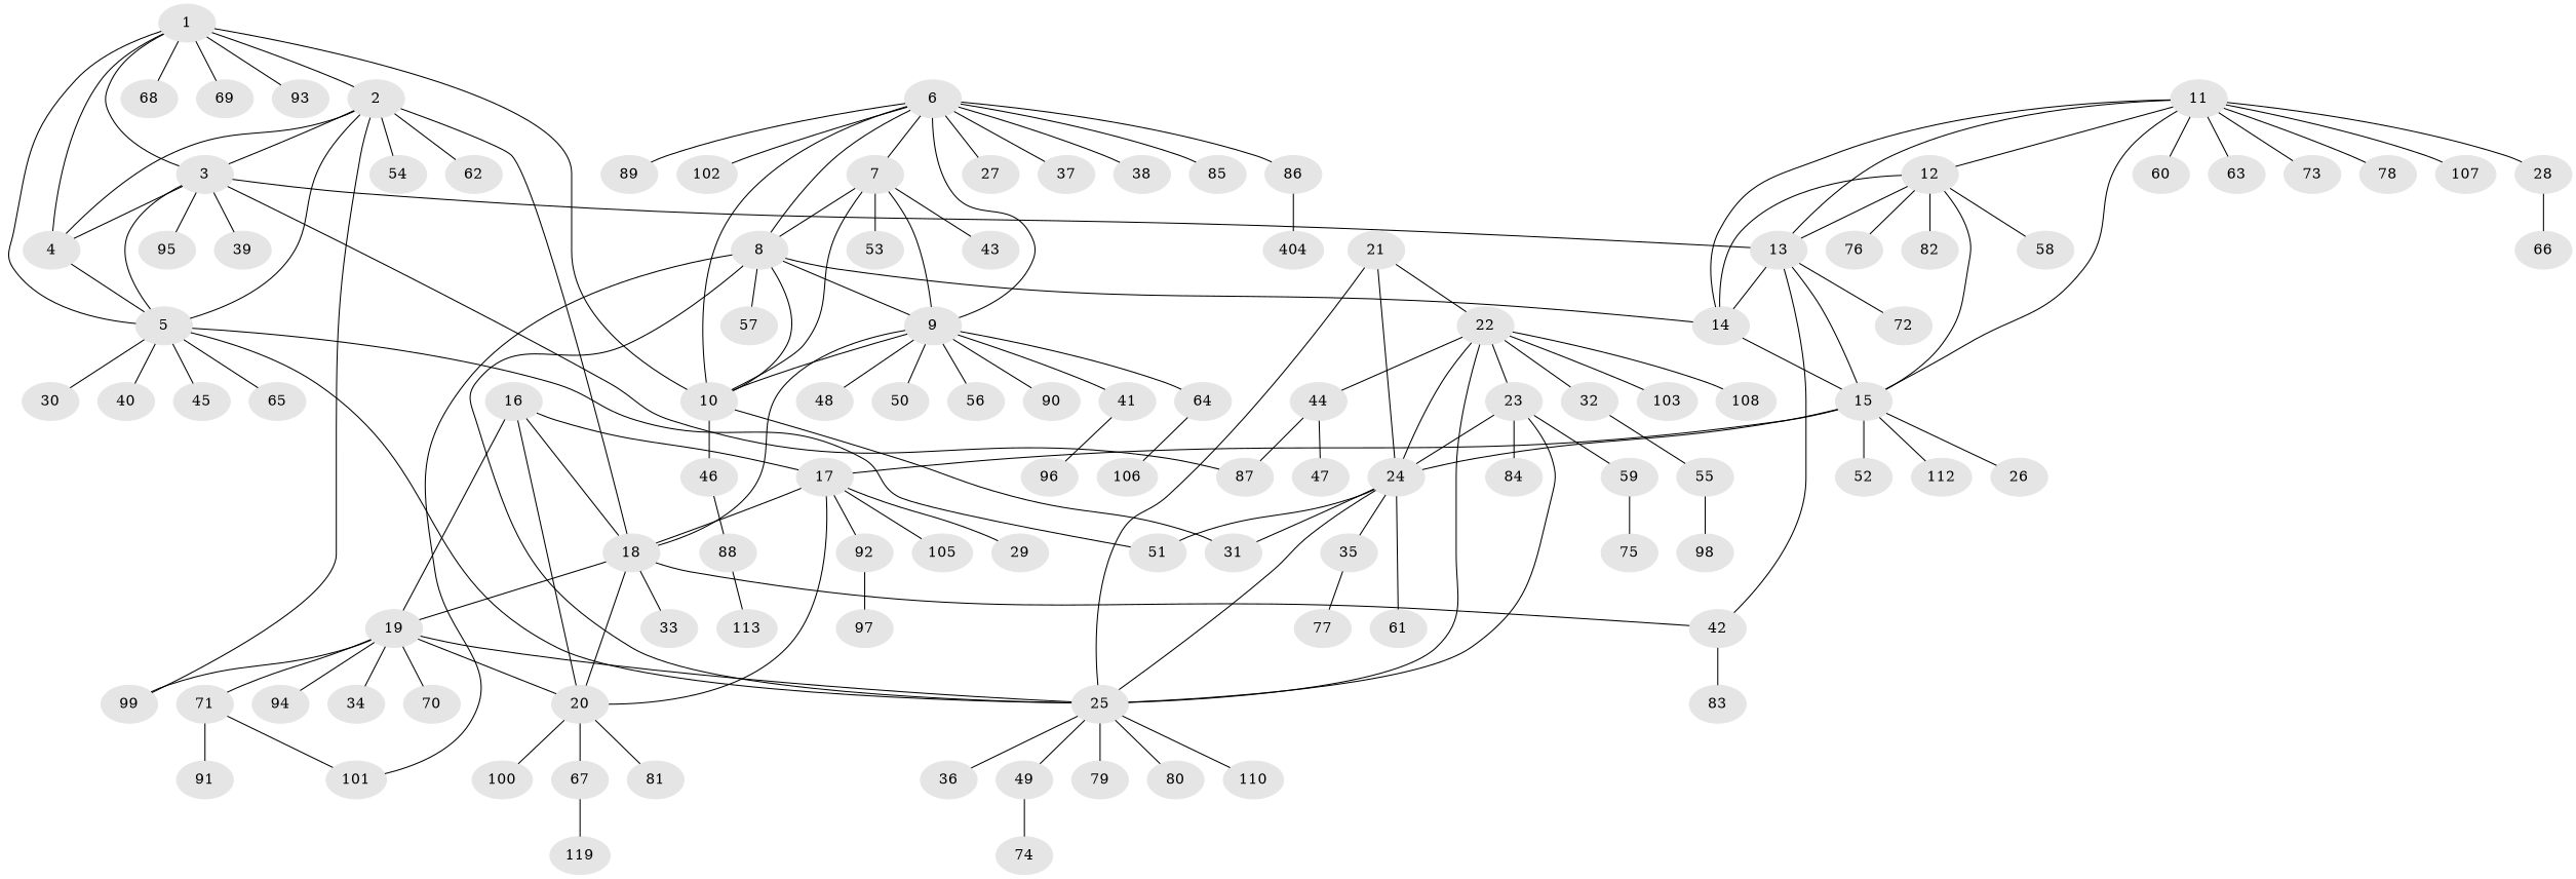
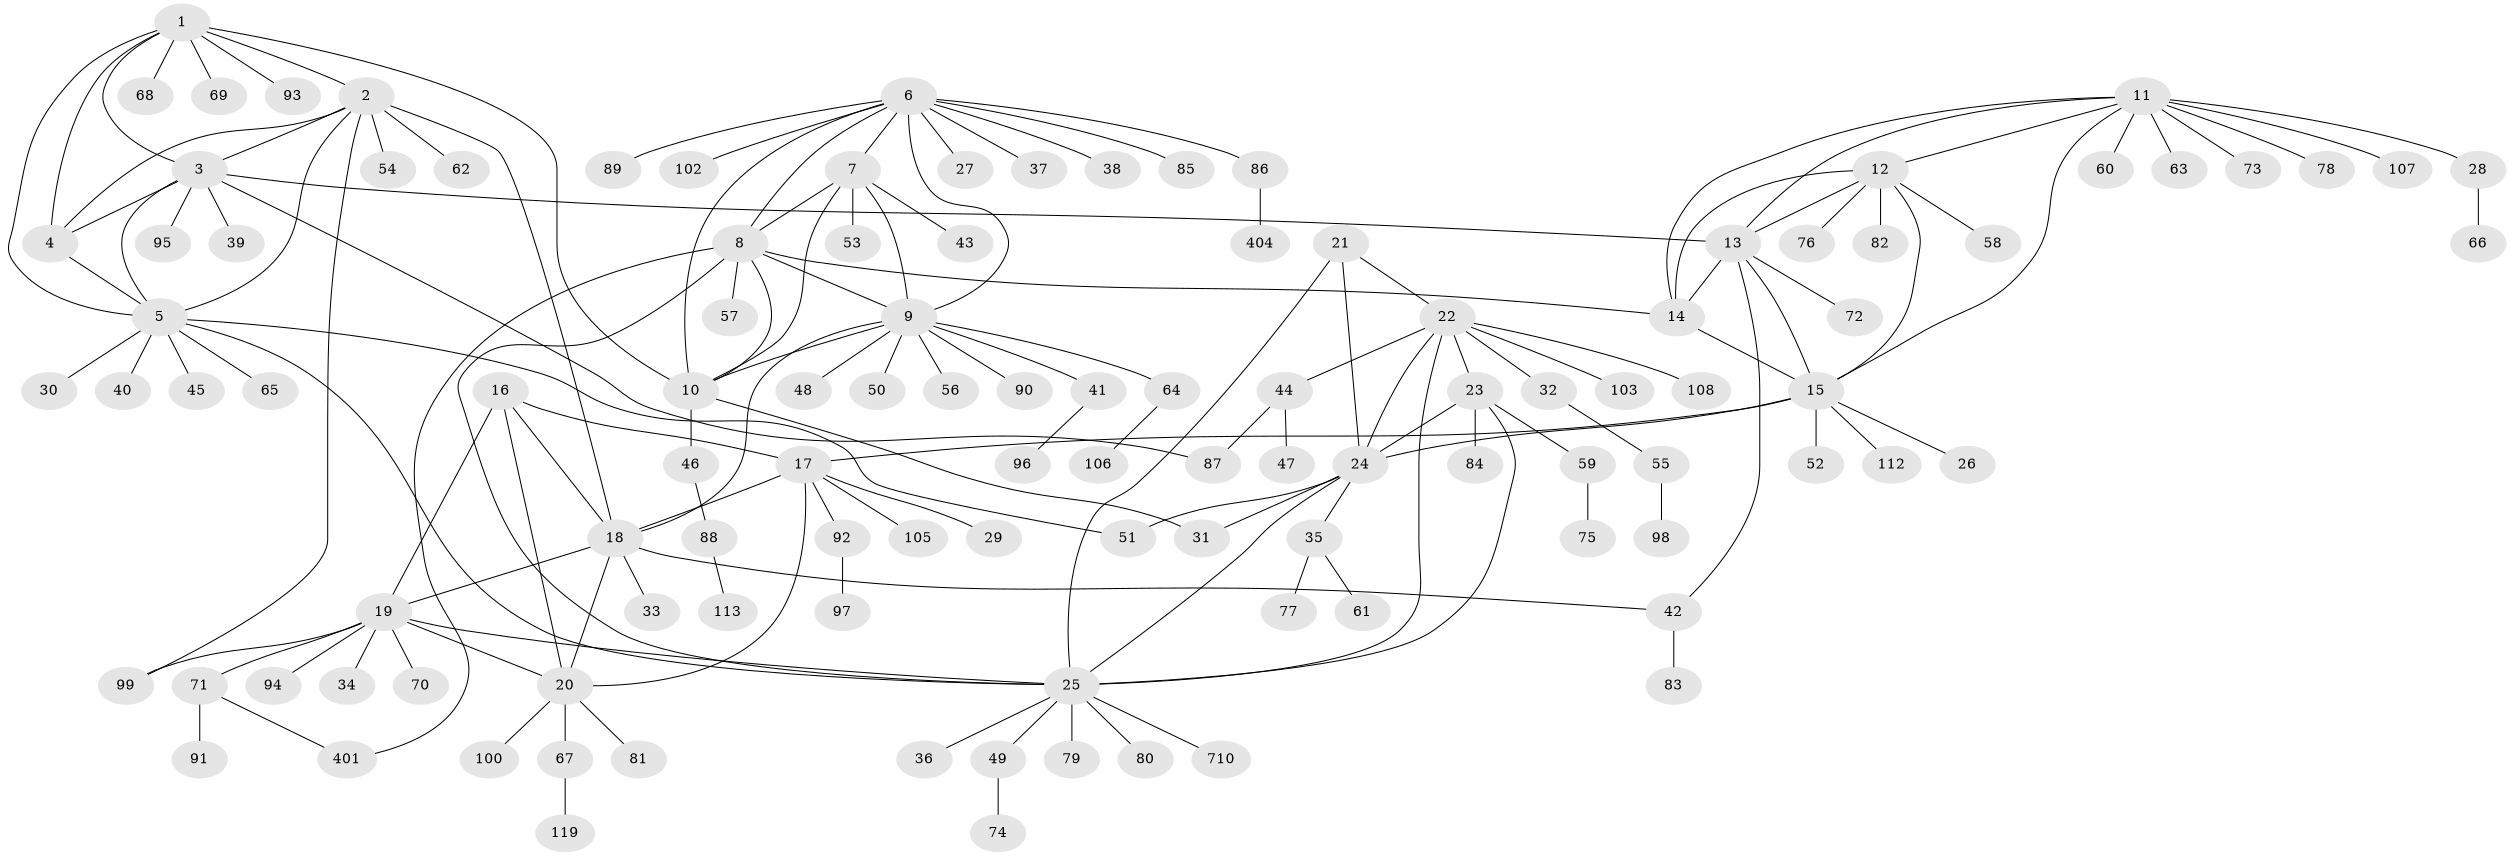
  graph {
    node [color=gray90 style=filled]
    1
    2
    3
    4
    5
    10
    68
    69
    93
    18
    54
    62
    99
    13
    39
    87
    95
    25
    30
    40
    45
    51
    65
    31
    46
    42
    19
    20
    33
    14
    15
    72
    36
    49
    79
    80
-   110
+   110 [label=710]
    6
    7
    8
    9
    27
    37
    38
    85
    86
    89
    102
    43
    53
    57
-   101
+   101 [label=401]
    41
    48
    50
    56
    64
    90
    n59 [label=404]
    96
    106
    88
    11
    12
    28
    60
    63
    73
    78
    107
    58
    76
    82
    17
    24
    26
    52
    112
    66
    83
    29
    92
    105
    35
    61
    16
    34
    70
    71
    94
    67
    81
    100
    97
    91
    n96 [label=119]
    21
    22
    23
    32
    44
    103
    108
    59
    84
    55
    47
    75
    77
    74
    98
    n112 [label=113]
    1 -- 2
    1 -- 3
    1 -- 4
    1 -- 5
    1 -- 10
    1 -- 68
    1 -- 69
    1 -- 93
    2 -- 3
    2 -- 4
    2 -- 5
    2 -- 18
    2 -- 54
    2 -- 62
    2 -- 99
    3 -- 4
    3 -- 5
    3 -- 13
    3 -- 39
    3 -- 87
    3 -- 95
    4 -- 5
    5 -- 25
    5 -- 30
    5 -- 40
    5 -- 45
    5 -- 51
    5 -- 65
    10 -- 31
    10 -- 46
    18 -- 42
    18 -- 19
    18 -- 20
    18 -- 33
    13 -- 42
    13 -- 14
    13 -- 15
    13 -- 72
    25 -- 36
    25 -- 49
    25 -- 79
    25 -- 80
    25 -- 110
    46 -- 88
    42 -- 83
    19 -- 99
    19 -- 25
    19 -- 20
    19 -- 34
    19 -- 70
    19 -- 71
    19 -- 94
    20 -- 67
    20 -- 81
    20 -- 100
    14 -- 15
    15 -- 17
    15 -- 24
    15 -- 26
    15 -- 52
    15 -- 112
    49 -- 74
    6 -- 10
    6 -- 7
    6 -- 8
    6 -- 9
    6 -- 27
    6 -- 37
    6 -- 38
    6 -- 85
    6 -- 86
    6 -- 89
    6 -- 102
    7 -- 10
    7 -- 8
    7 -- 9
    7 -- 43
    7 -- 53
    8 -- 10
    8 -- 25
    8 -- 14
    8 -- 9
    8 -- 57
    8 -- 101
    9 -- 10
    9 -- 18
    9 -- 41
    9 -- 48
    9 -- 50
    9 -- 56
    9 -- 64
    9 -- 90
    86 -- n59
    41 -- 96
    64 -- 106
    88 -- n112
    11 -- 13
    11 -- 14
    11 -- 15
    11 -- 12
    11 -- 28
    11 -- 60
    11 -- 63
    11 -- 73
    11 -- 78
    11 -- 107
    12 -- 13
    12 -- 14
    12 -- 15
    12 -- 58
    12 -- 76
    12 -- 82
    28 -- 66
    17 -- 18
    17 -- 20
    17 -- 29
    17 -- 92
    17 -- 105
    24 -- 25
    24 -- 51
    24 -- 31
    24 -- 35
-   24 -- 61
+   35 -- 61
    92 -- 97
    35 -- 77
    16 -- 18
    16 -- 19
    16 -- 20
    16 -- 17
    71 -- 101
    71 -- 91
    67 -- n96
    21 -- 25
    21 -- 24
    21 -- 22
    22 -- 25
    22 -- 24
    22 -- 23
    22 -- 32
    22 -- 44
    22 -- 103
    22 -- 108
    23 -- 25
    23 -- 24
    23 -- 59
    23 -- 84
    32 -- 55
    44 -- 87
    44 -- 47
    59 -- 75
    55 -- 98
  }
